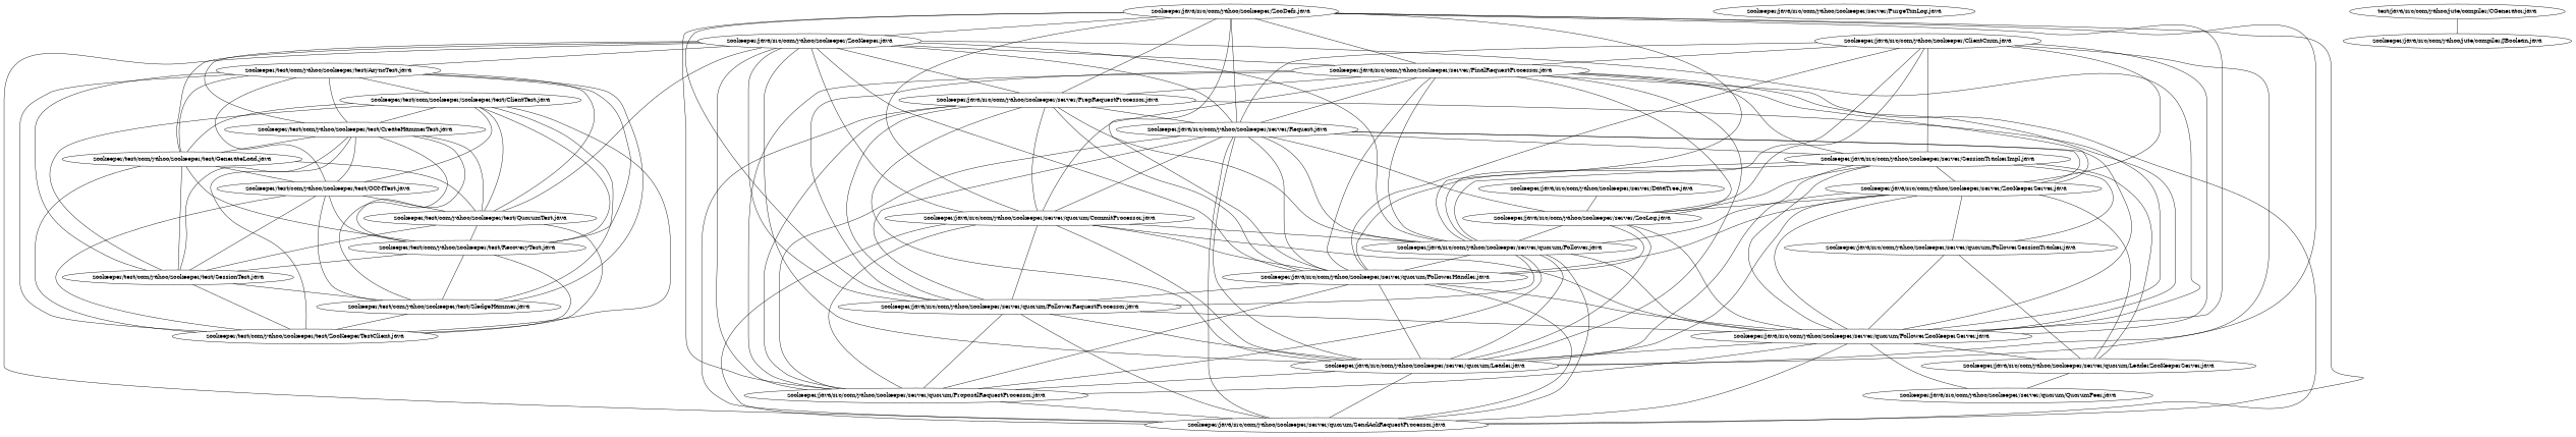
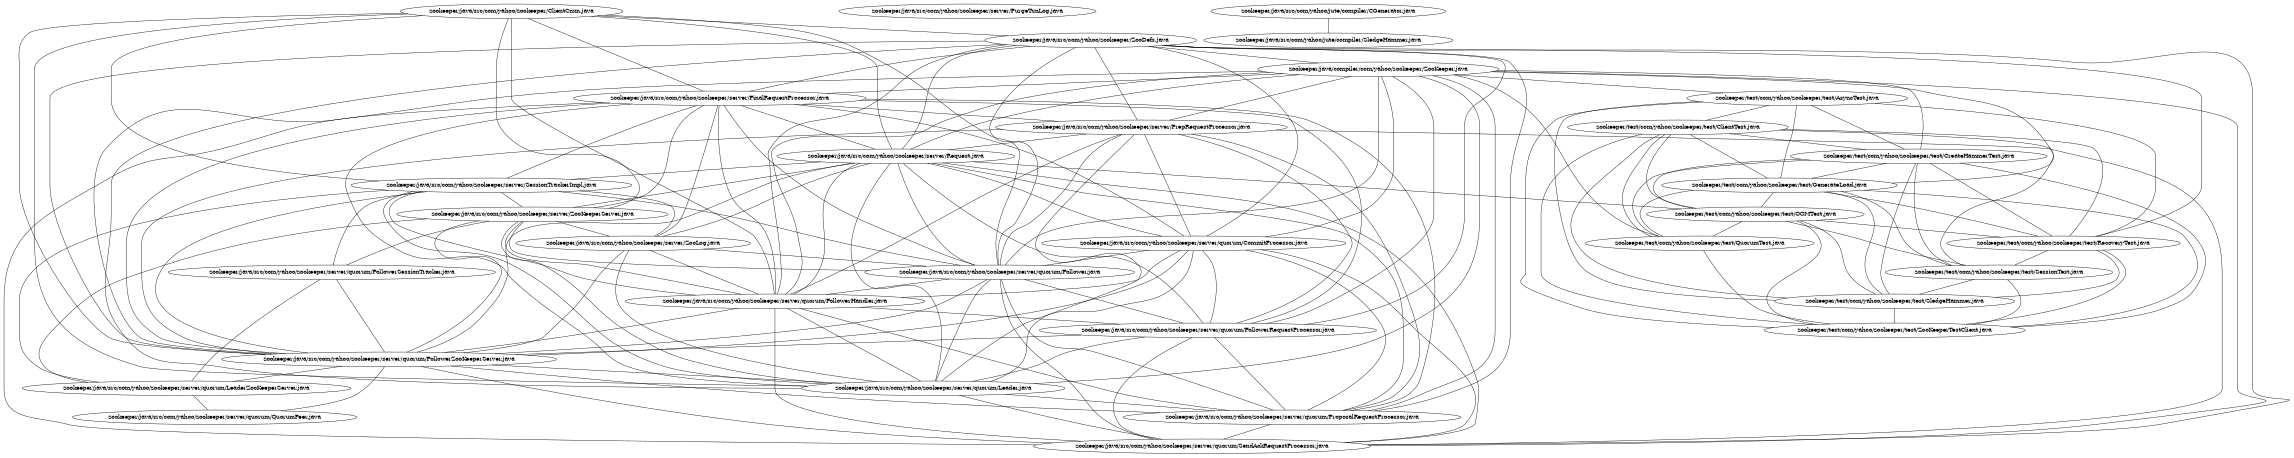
  strict graph {
    node [creator="1e8df0c6-6dbd-4d95-8f1a-49c81fff8588" dev1="1e8df0c6-6dbd-4d95-8f1a-49c81fff8588;1" owner="1e8df0c6-6dbd-4d95-8f1a-49c81fff8588" package="com.yahoo.zookeeper.server"]
    edge [weight=1.0]
    n1 [dev1="1e8df0c6-6dbd-4d95-8f1a-49c81fff8588;2" dev2="41df4c27-e2ef-4042-a09a-17a891c0df99;1" label="zookeeper/java/src/com/yahoo/zookeeper/server/quorum/QuorumPeer.java"]
    n2 [creator="f6c687d0-6088-4690-a533-0ac393979cee" dev1="f6c687d0-6088-4690-a533-0ac393979cee;1" dev2="41df4c27-e2ef-4042-a09a-17a891c0df99;2" label="zookeeper/java/src/com/yahoo/zookeeper/server/ZooKeeperServer.java" owner="41df4c27-e2ef-4042-a09a-17a891c0df99"]
    n3 [dev1="1e8df0c6-6dbd-4d95-8f1a-49c81fff8588;2" dev2="41df4c27-e2ef-4042-a09a-17a891c0df99;2" label="zookeeper/java/src/com/yahoo/zookeeper/server/quorum/FollowerZooKeeperServer.java"]
    n4 [dev2="41df4c27-e2ef-4042-a09a-17a891c0df99;1" label="zookeeper/java/src/com/yahoo/zookeeper/server/quorum/LeaderZooKeeperServer.java"]
    n5 [dev1="1e8df0c6-6dbd-4d95-8f1a-49c81fff8588;2" dev2="41df4c27-e2ef-4042-a09a-17a891c0df99;1" label="zookeeper/java/src/com/yahoo/zookeeper/server/quorum/FollowerHandler.java"]
    n6 [creator="41df4c27-e2ef-4042-a09a-17a891c0df99" dev1="41df4c27-e2ef-4042-a09a-17a891c0df99;2" label="zookeeper/java/src/com/yahoo/zookeeper/server/ZooLog.java" owner="41df4c27-e2ef-4042-a09a-17a891c0df99"]
    n7 [dev2="41df4c27-e2ef-4042-a09a-17a891c0df99;1" label="zookeeper/java/src/com/yahoo/zookeeper/server/quorum/Follower.java"]
    n8 [dev2="41df4c27-e2ef-4042-a09a-17a891c0df99;1" label="zookeeper/java/src/com/yahoo/zookeeper/server/quorum/Leader.java"]
    n9 [creator="41df4c27-e2ef-4042-a09a-17a891c0df99" dev1="41df4c27-e2ef-4042-a09a-17a891c0df99;1" label="zookeeper/java/src/com/yahoo/zookeeper/server/quorum/FollowerSessionTracker.java" owner="41df4c27-e2ef-4042-a09a-17a891c0df99"]
    n10 [label="zookeeper/java/src/com/yahoo/zookeeper/server/quorum/ProposalRequestProcessor.java"]
    n11 [label="zookeeper/java/src/com/yahoo/zookeeper/server/quorum/SendAckRequestProcessor.java"]
    n12 [label="zookeeper/java/src/com/yahoo/zookeeper/server/quorum/FollowerRequestProcessor.java"]
    n13 [creator="f6c687d0-6088-4690-a533-0ac393979cee" dev1="f6c687d0-6088-4690-a533-0ac393979cee;1" label="zookeeper/java/src/com/yahoo/zookeeper/server/PurgeTxnLog.java" owner="f6c687d0-6088-4690-a533-0ac393979cee"]
    n14 [dev1="1e8df0c6-6dbd-4d95-8f1a-49c81fff8588;2" label="zookeeper/test/com/yahoo/zookeeper/test/AsyncTest.java" package="com.yahoo.zookeeper.test"]
-   n15 [label="zookeeper/test/com/zookeeper/zookeeper/test/ClientTest.java" package="com.yahoo.zookeeper.test"]
+   n15 [label="zookeeper/test/com/yahoo/zookeeper/test/ClientTest.java" package="com.yahoo.zookeeper.test"]
    n16 [dev1="1e8df0c6-6dbd-4d95-8f1a-49c81fff8588;2" dev2="41df4c27-e2ef-4042-a09a-17a891c0df99;1" label="zookeeper/test/com/yahoo/zookeeper/test/CreateHammerTest.java" package=UNKNOWN]
    n17 [dev1="1e8df0c6-6dbd-4d95-8f1a-49c81fff8588;2" label="zookeeper/test/com/yahoo/zookeeper/test/GenerateLoad.java" package="com.yahoo.zookeeper.test"]
    n18 [label="zookeeper/test/com/yahoo/zookeeper/test/OOMTest.java" package="com.yahoo.zookeeper.test"]
    n19 [dev2="41df4c27-e2ef-4042-a09a-17a891c0df99;1" label="zookeeper/test/com/yahoo/zookeeper/test/QuorumTest.java" package="com.yahoo.zookeeper.test"]
    n20 [label="zookeeper/test/com/yahoo/zookeeper/test/RecoveryTest.java" package="com.yahoo.zookeeper.test"]
    n21 [dev2="41df4c27-e2ef-4042-a09a-17a891c0df99;1" label="zookeeper/test/com/yahoo/zookeeper/test/SessionTest.java" package="com.yahoo.zookeeper.test"]
    n22 [label="zookeeper/test/com/yahoo/zookeeper/test/SledgeHammer.java" package="com.yahoo.zookeeper.test"]
    n23 [label="zookeeper/test/com/yahoo/zookeeper/test/ZooKeeperTestClient.java" package="com.yahoo.zookeeper.test"]
-   n24 [dev1="1e8df0c6-6dbd-4d95-8f1a-49c81fff8588;2" label="zookeeper/java/src/com/yahoo/zookeeper/ZooKeeper.java" package="com.yahoo.zookeeper"]
-   n25 [creator="41df4c27-e2ef-4042-a09a-17a891c0df99" dev1="41df4c27-e2ef-4042-a09a-17a891c0df99;1" label="zookeeper/java/src/com/yahoo/zookeeper/server/DataTree.java" owner="41df4c27-e2ef-4042-a09a-17a891c0df99"]
-   n26 [creator="f6c687d0-6088-4690-a533-0ac393979cee" dev1="f6c687d0-6088-4690-a533-0ac393979cee;1" label="test/java/src/com/yahoo/jute/compiler/CGenerator.java" owner="f6c687d0-6088-4690-a533-0ac393979cee" package="com.yahoo.jute.compiler"]
-   n27 [creator="f6c687d0-6088-4690-a533-0ac393979cee" dev1="f6c687d0-6088-4690-a533-0ac393979cee;1" label="zookeeper/java/src/com/yahoo/jute/compiler/JBoolean.java" owner="f6c687d0-6088-4690-a533-0ac393979cee" package="com.yahoo.jute.compiler"]
+   n24 [dev1="1e8df0c6-6dbd-4d95-8f1a-49c81fff8588;2" label="zookeeper/java/compiler/com/yahoo/zookeeper/ZooKeeper.java" package="com.yahoo.zookeeper"]
+   n26 [creator="f6c687d0-6088-4690-a533-0ac393979cee" dev1="f6c687d0-6088-4690-a533-0ac393979cee;1" label="zookeeper/java/src/com/yahoo/jute/compiler/CGenerator.java" owner="f6c687d0-6088-4690-a533-0ac393979cee" package="com.yahoo.jute.compiler"]
+   n27 [creator="f6c687d0-6088-4690-a533-0ac393979cee" dev1="f6c687d0-6088-4690-a533-0ac393979cee;1" label="zookeeper/java/src/com/yahoo/jute/compiler/SledgeHammer.java" owner="f6c687d0-6088-4690-a533-0ac393979cee" package="com.yahoo.jute.compiler"]
    n28 [dev2="41df4c27-e2ef-4042-a09a-17a891c0df99;1" label="zookeeper/java/src/com/yahoo/zookeeper/server/FinalRequestProcessor.java"]
    n29 [dev1="1e8df0c6-6dbd-4d95-8f1a-49c81fff8588;2" label="zookeeper/java/src/com/yahoo/zookeeper/server/PrepRequestProcessor.java"]
    n30 [dev2="41df4c27-e2ef-4042-a09a-17a891c0df99;1" label="zookeeper/java/src/com/yahoo/zookeeper/server/Request.java"]
    n31 [label="zookeeper/java/src/com/yahoo/zookeeper/server/quorum/CommitProcessor.java"]
    n32 [creator="41df4c27-e2ef-4042-a09a-17a891c0df99" dev1="41df4c27-e2ef-4042-a09a-17a891c0df99;3" label="zookeeper/java/src/com/yahoo/zookeeper/server/SessionTrackerImpl.java" owner="41df4c27-e2ef-4042-a09a-17a891c0df99"]
    n33 [label="zookeeper/java/src/com/yahoo/zookeeper/ZooDefs.java" package="com.yahoo.zookeeper"]
    n34 [creator="41df4c27-e2ef-4042-a09a-17a891c0df99" dev1="41df4c27-e2ef-4042-a09a-17a891c0df99;1" label="zookeeper/java/src/com/yahoo/zookeeper/ClientCnxn.java" owner="41df4c27-e2ef-4042-a09a-17a891c0df99" package="com.yahoo.zookeeper"]
    n2 -- n3 [weight=2.0]
    n2 -- n4
    n2 -- n5
    n2 -- n6
    n2 -- n7
    n2 -- n8
    n2 -- n9
    n3 -- n1
    n3 -- n4 [weight=2.0]
    n3 -- n8 [weight=2.0]
    n3 -- n10
    n3 -- n11
    n4 -- n1
    n5 -- n3 [weight=2.0]
    n5 -- n8 [weight=2.0]
    n5 -- n10
    n5 -- n11
    n5 -- n12
    n6 -- n3
    n6 -- n5
    n6 -- n7
    n6 -- n8
    n7 -- n3 [weight=2.0]
    n7 -- n5 [weight=2.0]
    n7 -- n8 [weight=2.0]
    n7 -- n10
    n7 -- n11
    n7 -- n12
    n8 -- n10
    n8 -- n11
    n9 -- n3
    n9 -- n4
    n10 -- n11
    n12 -- n3
    n12 -- n8
    n12 -- n10
    n12 -- n11
    n14 -- n15
    n14 -- n16 [weight=2.0]
    n14 -- n17 [weight=2.0]
-   n14 -- n18
-   n14 -- n19
+   n30 -- n18
    n14 -- n20
-   n14 -- n21
    n14 -- n22
    n14 -- n23
    n15 -- n16
    n15 -- n17
    n15 -- n18
    n15 -- n19
    n15 -- n20
    n15 -- n21
    n15 -- n22
    n15 -- n23
    n16 -- n17 [weight=2.0]
    n16 -- n18
    n16 -- n19
    n16 -- n20
    n16 -- n21
    n16 -- n22
    n16 -- n23
    n17 -- n18
    n17 -- n19
    n17 -- n20
    n17 -- n21
+   n17 -- n22
    n17 -- n23
    n18 -- n19
    n18 -- n20
    n18 -- n21
    n18 -- n22
    n18 -- n23
-   n19 -- n20
-   n19 -- n21
+   n33 -- n20
    n19 -- n23
    n19 -- n24
    n20 -- n21
    n20 -- n22
    n20 -- n23
    n21 -- n22
    n21 -- n23
    n22 -- n23
    n24 -- n3
    n24 -- n5
    n24 -- n7
    n24 -- n8
    n24 -- n10
    n24 -- n11
    n24 -- n12
    n24 -- n14
    n24 -- n16
    n24 -- n17
    n24 -- n28
    n24 -- n29
    n24 -- n30
    n24 -- n31
-   n25 -- n6
    n26 -- n27
    n28 -- n2
    n28 -- n3 [weight=2.0]
    n28 -- n5 [weight=2.0]
    n28 -- n6
    n28 -- n7 [weight=2.0]
    n28 -- n8 [weight=2.0]
    n28 -- n10
    n28 -- n11
    n28 -- n12
    n28 -- n29
    n28 -- n30 [weight=2.0]
    n28 -- n31
    n28 -- n32
    n29 -- n3
    n29 -- n5
    n29 -- n7
    n29 -- n8
    n29 -- n10
    n29 -- n11
    n29 -- n12
    n29 -- n30
    n29 -- n31
    n30 -- n2
    n30 -- n3 [weight=2.0]
    n30 -- n5 [weight=2.0]
    n30 -- n6
    n30 -- n7 [weight=2.0]
    n30 -- n8 [weight=2.0]
    n30 -- n10
    n30 -- n11
    n30 -- n12
    n30 -- n31
    n30 -- n32
    n31 -- n3
    n31 -- n5
    n31 -- n7
    n31 -- n8
    n31 -- n10
    n31 -- n11
    n31 -- n12
    n32 -- n2 [weight=2.0]
    n32 -- n3 [weight=2.0]
    n32 -- n4
    n32 -- n5
    n32 -- n6
    n32 -- n7
    n32 -- n8
    n32 -- n9
    n33 -- n3
    n33 -- n5
    n33 -- n7
    n33 -- n8
    n33 -- n10
    n33 -- n11
    n33 -- n12
    n33 -- n24
    n33 -- n28
    n33 -- n29
    n33 -- n30
    n33 -- n31
    n34 -- n2
    n34 -- n3
    n34 -- n5
-   n34 -- n6
+   n34 -- n33
    n34 -- n7
    n34 -- n8
    n34 -- n28
    n34 -- n30
    n34 -- n32
  }
